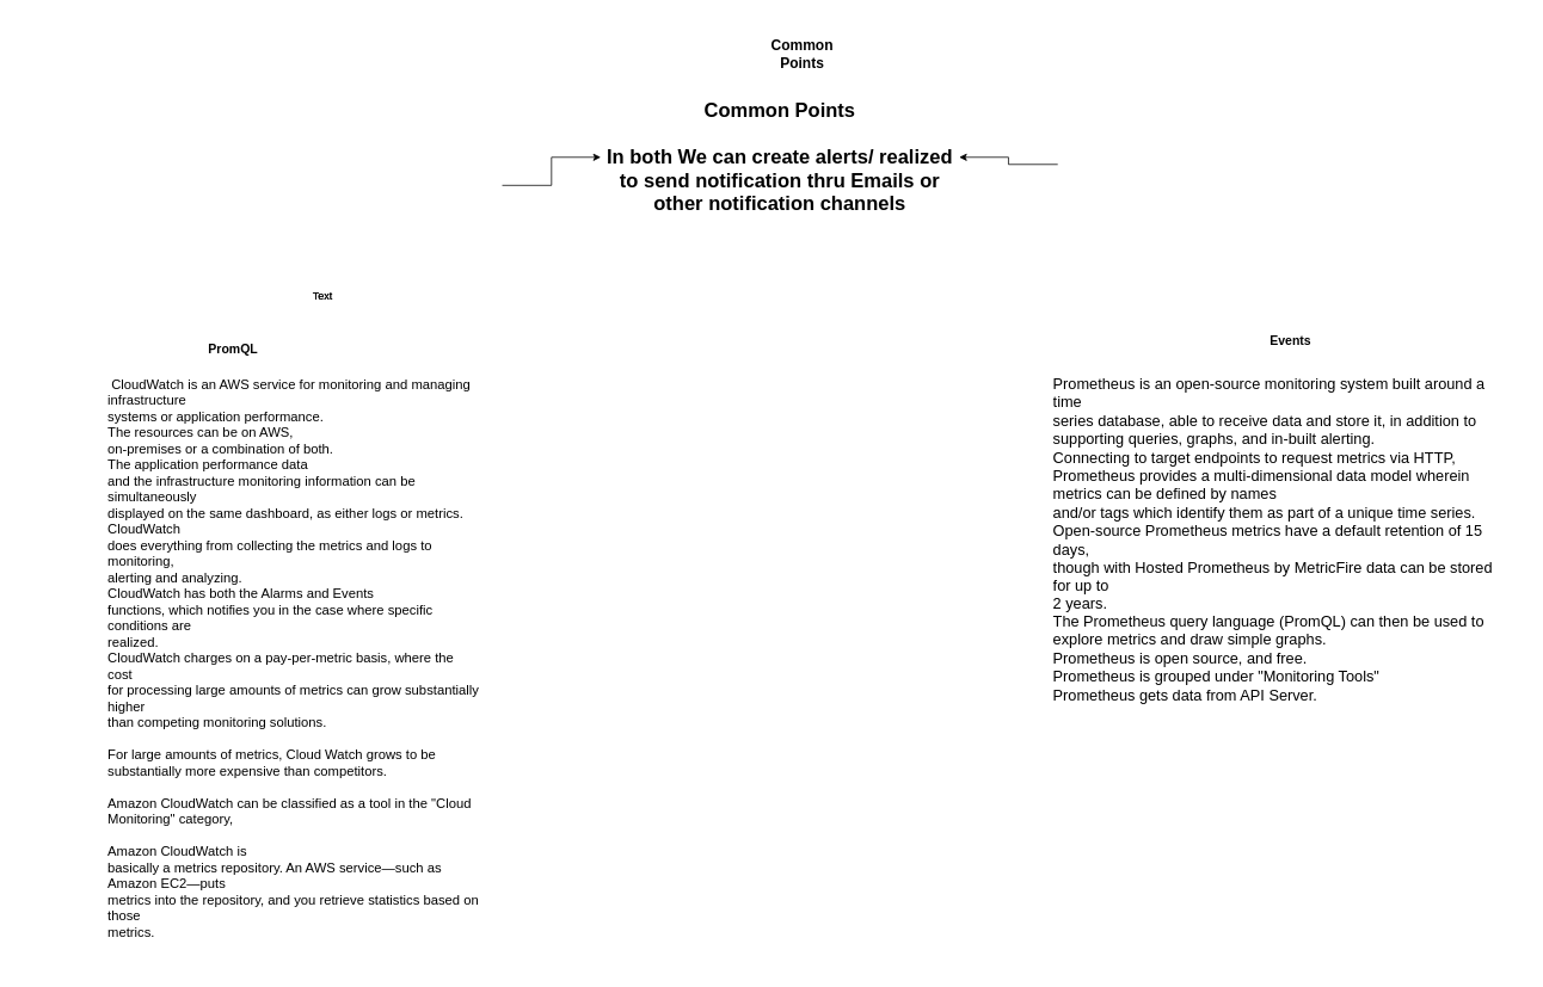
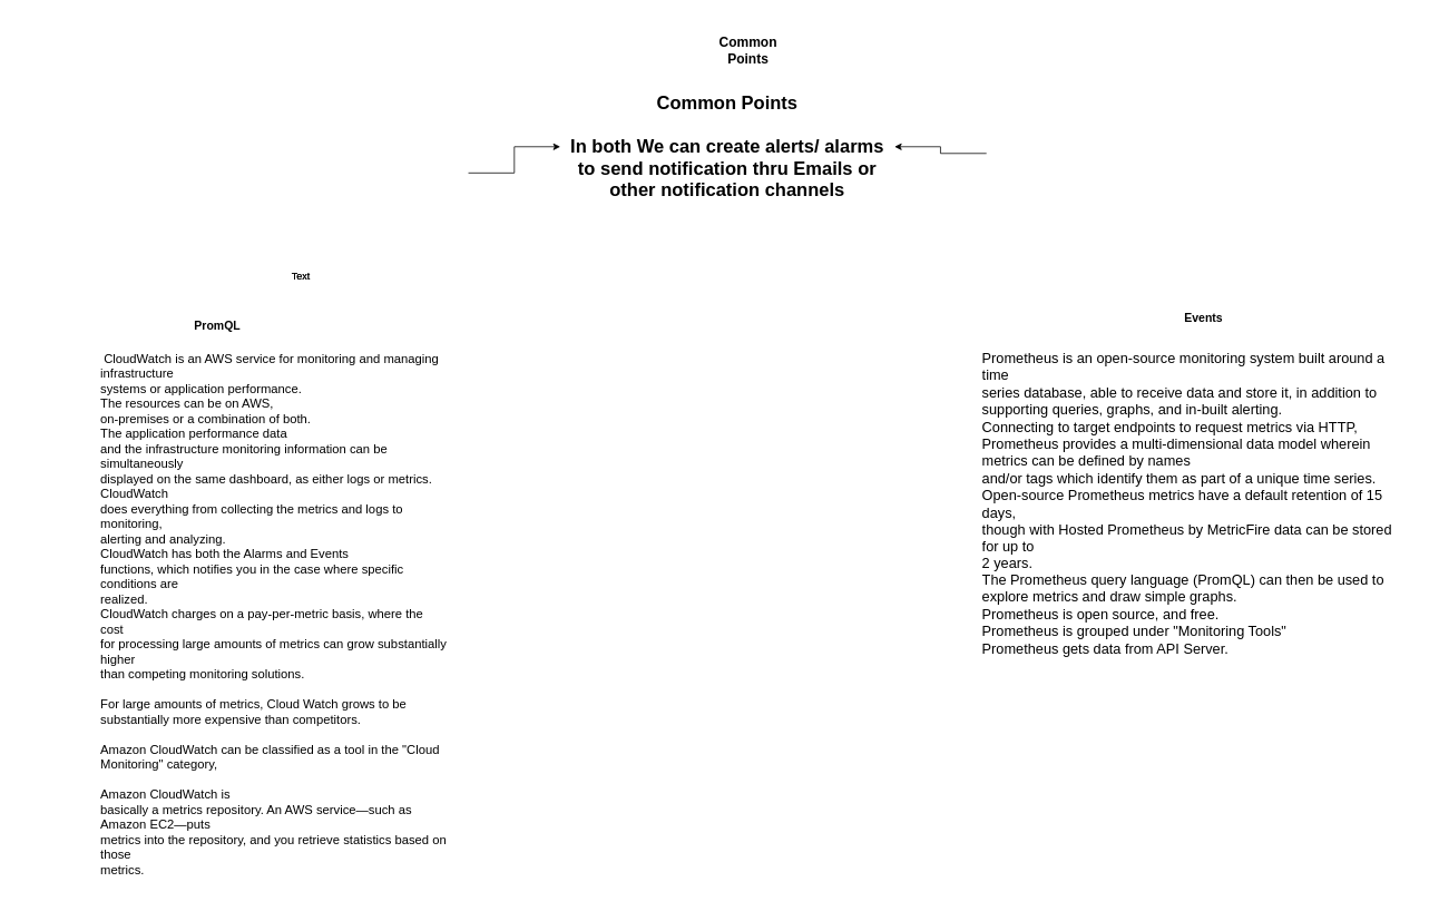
  <mxCell id="0" />
  <mxCell id="1" parent="0" />
  <mxCell id="2" style="edgeStyle=orthogonalEdgeStyle;rounded=0;orthogonalLoop=1;jettySize=auto;html=1;fontSize=16;" edge="1" parent="1" source="3" target="13"><mxGeometry relative="1" as="geometry" /></mxCell>
  <mxCell id="3" value="" style="shape=image;verticalLabelPosition=bottom;labelBackgroundColor=#ffffff;verticalAlign=top;aspect=fixed;imageAspect=0;image=https://sinovi.uk/images/articles/cw-dashboard.jpg;" vertex="1" parent="1"><mxGeometry y="20" width="540" height="372.81" as="geometry" x="20" /></mxCell>
  <mxCell id="4" style="edgeStyle=orthogonalEdgeStyle;rounded=0;orthogonalLoop=1;jettySize=auto;html=1;fontSize=16;" edge="1" parent="1" source="5" target="13"><mxGeometry relative="1" as="geometry"><mxPoint x="1090" y="170" as="targetPoint" /></mxGeometry></mxCell>
  <mxCell id="5" value="" style="shape=image;verticalLabelPosition=bottom;labelBackgroundColor=#ffffff;verticalAlign=top;aspect=fixed;imageAspect=0;image=https://www.booleanworld.com/wp-content/uploads/2018/02/prometheus-webui.png;" vertex="1" parent="1"><mxGeometry x="1180" y="26" width="520" height="314" as="geometry" /></mxCell>
  <mxCell id="6" value="Text" style="text;html=1;strokeColor=none;fillColor=none;align=center;verticalAlign=middle;whiteSpace=wrap;rounded=0;" vertex="1" parent="1"><mxGeometry x="340" y="320" width="40" height="20" as="geometry" /></mxCell>
  <mxCell id="7" value="PromQL" style="text;html=1;strokeColor=none;fillColor=none;align=center;verticalAlign=middle;whiteSpace=wrap;rounded=0;fontSize=14;fontStyle=1" vertex="1" parent="1"><mxGeometry x="230" y="379" width="60" height="20" as="geometry" /></mxCell>
  <mxCell id="8" value="Text" style="text;html=1;strokeColor=none;fillColor=none;align=center;verticalAlign=middle;whiteSpace=wrap;rounded=0;" vertex="1" parent="1"><mxGeometry x="340" y="320" width="40" height="20" as="geometry" /></mxCell>
  <mxCell id="9" value="Events" style="text;html=1;strokeColor=none;fillColor=none;align=center;verticalAlign=middle;whiteSpace=wrap;rounded=0;fontSize=14;fontStyle=1" vertex="1" parent="1"><mxGeometry x="1420" y="370" width="40" height="20" as="geometry" /></mxCell>
  <mxCell id="10" value="Prometheus is an open-source monitoring system built around a time &lt;br style=&quot;font-size: 17px&quot;&gt;series database, able to receive data and store it, in addition to &lt;br style=&quot;font-size: 17px&quot;&gt;&lt;div style=&quot;font-size: 17px&quot;&gt;supporting queries, graphs, and in-built alerting. &lt;br style=&quot;font-size: 17px&quot;&gt;&lt;/div&gt;&lt;div style=&quot;font-size: 17px&quot;&gt;Connecting to target endpoints to request metrics via HTTP, Prometheus provides a multi-dimensional data model wherein metrics can be defined by names &lt;br style=&quot;font-size: 17px&quot;&gt;&lt;/div&gt;and/or tags which identify them as part of a unique time series. &lt;br style=&quot;font-size: 17px&quot;&gt;Open-source Prometheus metrics have a default retention of 15 days, &lt;br style=&quot;font-size: 17px&quot;&gt;though with Hosted Prometheus by MetricFire data can be stored for up to&lt;br style=&quot;font-size: 17px&quot;&gt;&lt;div style=&quot;font-size: 17px&quot;&gt; 2 years. &lt;br style=&quot;font-size: 17px&quot;&gt;&lt;/div&gt;&lt;div style=&quot;font-size: 17px&quot;&gt;The Prometheus query language (PromQL) can then be used to &lt;/div&gt;&lt;div&gt;explore metrics and draw simple graphs. &lt;br&gt;&lt;/div&gt;&lt;div&gt;Prometheus is open source, and free.&lt;/div&gt;&lt;div&gt;&lt;span class=&quot;ILfuVd&quot;&gt;&lt;span class=&quot;hgKElc&quot;&gt;Prometheus is grouped under &quot;Monitoring Tools&quot;&lt;/span&gt;&lt;/span&gt;&lt;/div&gt;&lt;div&gt;&lt;span class=&quot;ILfuVd&quot;&gt;&lt;span class=&quot;hgKElc&quot;&gt;Prometheus gets data from API Server.&lt;br&gt;&lt;/span&gt;&lt;/span&gt;&lt;/div&gt;&lt;div&gt;&lt;span class=&quot;ILfuVd&quot;&gt;&lt;span class=&quot;hgKElc&quot;&gt;&lt;br&gt;&lt;/span&gt;&lt;/span&gt;&lt;/div&gt;&lt;div&gt;&lt;br&gt;&lt;/div&gt;" style="text;html=1;strokeColor=none;fillColor=none;spacing=5;spacingTop=-20;whiteSpace=wrap;overflow=hidden;rounded=0;fontSize=17;" vertex="1" parent="1"><mxGeometry x="1170" y="430" width="500" height="490" as="geometry" /></mxCell>
  <mxCell id="11" value="&lt;div&gt;&amp;nbsp;CloudWatch is an AWS service for monitoring and managing infrastructure &lt;/div&gt;&lt;div&gt;systems or application performance. &lt;br&gt;&lt;/div&gt;&lt;div&gt;The resources can be on AWS, &lt;/div&gt;&lt;div&gt;on-premises or a combination of both. &lt;br&gt;&lt;/div&gt;&lt;div&gt;The application performance data &lt;/div&gt;and the infrastructure monitoring information can be simultaneously &lt;br style=&quot;font-size: 15px&quot;&gt;&lt;div&gt;displayed on the same dashboard, as either logs or metrics. &lt;br&gt;&lt;/div&gt;&lt;div&gt;CloudWatch &lt;/div&gt;does everything from collecting the metrics and logs to monitoring, &lt;br style=&quot;font-size: 15px&quot;&gt;&lt;div&gt;alerting and analyzing. &lt;br&gt;&lt;/div&gt;&lt;div&gt;CloudWatch has both the Alarms and Events &lt;/div&gt;functions, which notifies you in the case where specific conditions are &lt;br style=&quot;font-size: 15px&quot;&gt;&lt;div&gt;realized. &lt;br&gt;&lt;/div&gt;&lt;div&gt;CloudWatch charges on a pay-per-metric basis, where the cost &lt;/div&gt;for processing large amounts of metrics can grow substantially higher &lt;br style=&quot;font-size: 15px&quot;&gt;&lt;div&gt;than competing monitoring solutions. &lt;br&gt;&lt;/div&gt;&lt;div&gt;&lt;br&gt;&lt;/div&gt;&lt;div&gt;For large amounts of metrics, Cloud Watch grows to be substantially more expensive than competitors. &lt;br&gt;&lt;/div&gt;&lt;div&gt;&lt;br&gt;&lt;/div&gt;&lt;div&gt;&lt;span class=&quot;ILfuVd&quot;&gt;&lt;span class=&quot;hgKElc&quot;&gt;Amazon CloudWatch can be classified as a tool in the &quot;Cloud Monitoring&quot; category,&lt;br&gt;&lt;/span&gt;&lt;/span&gt;&lt;/div&gt;&lt;div&gt;&lt;span class=&quot;ILfuVd&quot;&gt;&lt;span class=&quot;hgKElc&quot;&gt;&lt;br&gt;&lt;/span&gt;&lt;/span&gt;&lt;/div&gt;&lt;div&gt;&lt;span class=&quot;ILfuVd&quot;&gt;&lt;span class=&quot;hgKElc&quot;&gt;Amazon CloudWatch is &lt;br/&gt;basically a metrics repository. An AWS service—such as Amazon EC2—puts &lt;br/&gt;metrics into the repository, and you retrieve statistics based on those &lt;br/&gt;metrics.&lt;/span&gt;&lt;/span&gt;&lt;br&gt;&lt;span class=&quot;ILfuVd&quot;&gt;&lt;span class=&quot;hgKElc&quot;&gt;&lt;/span&gt;&lt;/span&gt;&lt;/div&gt;" style="text;html=1;strokeColor=none;fillColor=none;spacing=5;spacingTop=-20;whiteSpace=wrap;overflow=hidden;rounded=0;fontSize=15;" vertex="1" parent="1"><mxGeometry x="115" y="430" width="425" height="650" as="geometry" /></mxCell>
  <mxCell id="12" value="Common Points" style="text;html=1;strokeColor=none;fillColor=none;align=center;verticalAlign=middle;whiteSpace=wrap;rounded=0;fontSize=16;fontStyle=1" vertex="1" parent="1"><mxGeometry x="845" y="50" width="100" height="20" as="geometry" /></mxCell>
- <mxCell id="13" value="&lt;div style=&quot;font-size: 22px&quot;&gt;&lt;font style=&quot;font-size: 22px&quot;&gt;&lt;b&gt;Common Points&lt;/b&gt;&lt;/font&gt;&lt;/div&gt;&lt;div style=&quot;font-size: 22px&quot;&gt;&lt;font style=&quot;font-size: 22px&quot;&gt;&lt;b&gt;&lt;br&gt;&lt;/b&gt;&lt;/font&gt;&lt;/div&gt;&lt;div style=&quot;font-size: 22px&quot;&gt;&lt;font style=&quot;font-size: 22px&quot;&gt;&lt;b&gt;In both We can create alerts/ realized to send notification thru Emails or other notification channels&lt;br&gt;&lt;/b&gt;&lt;/font&gt;&lt;/div&gt;" style="text;html=1;strokeColor=none;fillColor=none;align=center;verticalAlign=middle;whiteSpace=wrap;rounded=0;fontSize=14;" vertex="1" parent="1"><mxGeometry x="670" width="400" height="290" as="geometry" y="30" /></mxCell>
+ <mxCell id="13" value="&lt;div style=&quot;font-size: 22px&quot;&gt;&lt;font style=&quot;font-size: 22px&quot;&gt;&lt;b&gt;Common Points&lt;/b&gt;&lt;/font&gt;&lt;/div&gt;&lt;div style=&quot;font-size: 22px&quot;&gt;&lt;font style=&quot;font-size: 22px&quot;&gt;&lt;b&gt;&lt;br&gt;&lt;/b&gt;&lt;/font&gt;&lt;/div&gt;&lt;div style=&quot;font-size: 22px&quot;&gt;&lt;font style=&quot;font-size: 22px&quot;&gt;&lt;b&gt;In both We can create alerts/ alarms to send notification thru Emails or other notification channels&lt;br&gt;&lt;/b&gt;&lt;/font&gt;&lt;/div&gt;" style="text;html=1;strokeColor=none;fillColor=none;align=center;verticalAlign=middle;whiteSpace=wrap;rounded=0;fontSize=14;" vertex="1" parent="1"><mxGeometry x="670" width="400" height="290" as="geometry" y="30" /></mxCell>
